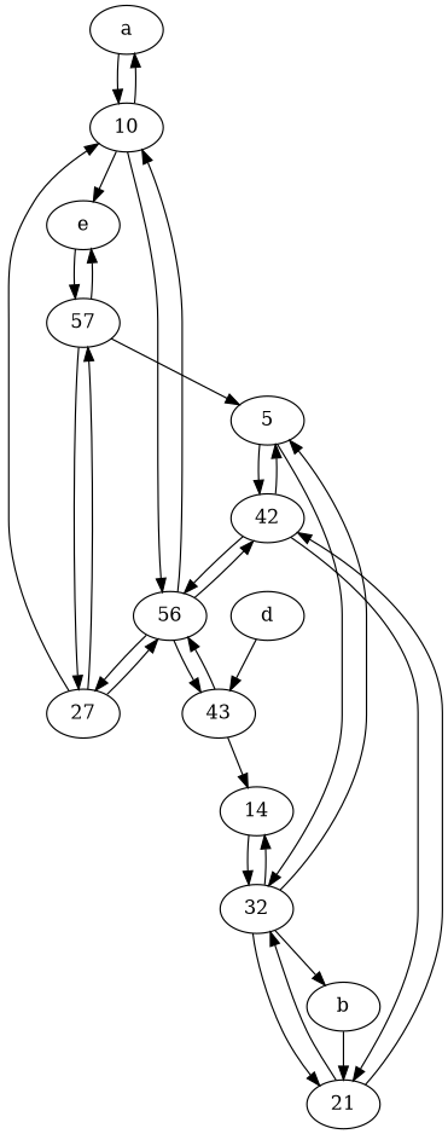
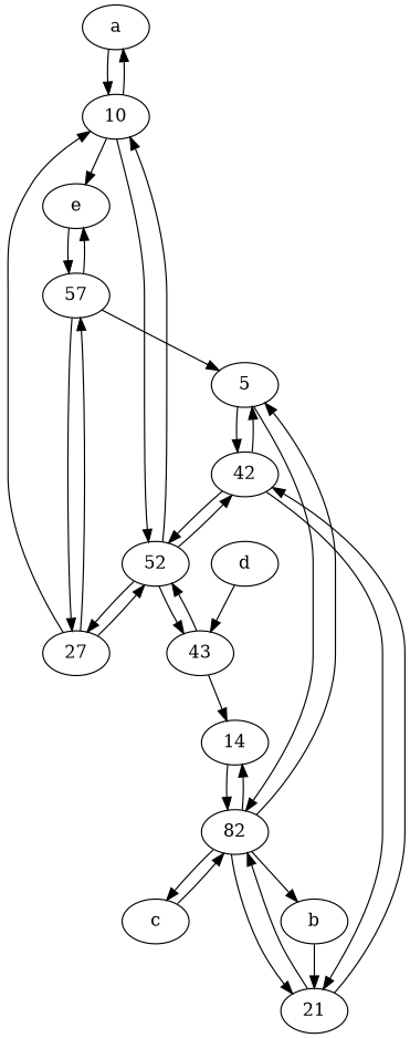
  digraph {
    a
    10
-   52 [label=56]
+   52
    e
    27
    57
    43
    42
    5
-   32
+   32 [label=82]
    d
    14
    21
+   c
    b
    a -> 10
    10 -> a
    10 -> 52
    10 -> e
    52 -> 10
    52 -> 27
    52 -> 43
    52 -> 42
    e -> 57
    27 -> 10
    27 -> 52
    27 -> 57
    57 -> e
    57 -> 27
    57 -> 5
    43 -> 52
    43 -> 14
    42 -> 52
    42 -> 5
    42 -> 21
    5 -> 42
    5 -> 32
    32 -> 5
    32 -> 14
    32 -> 21
+   32 -> c
    32 -> b
    d -> 43
    14 -> 32
    21 -> 42
    21 -> 32
+   c -> 32
    b -> 21
  }
